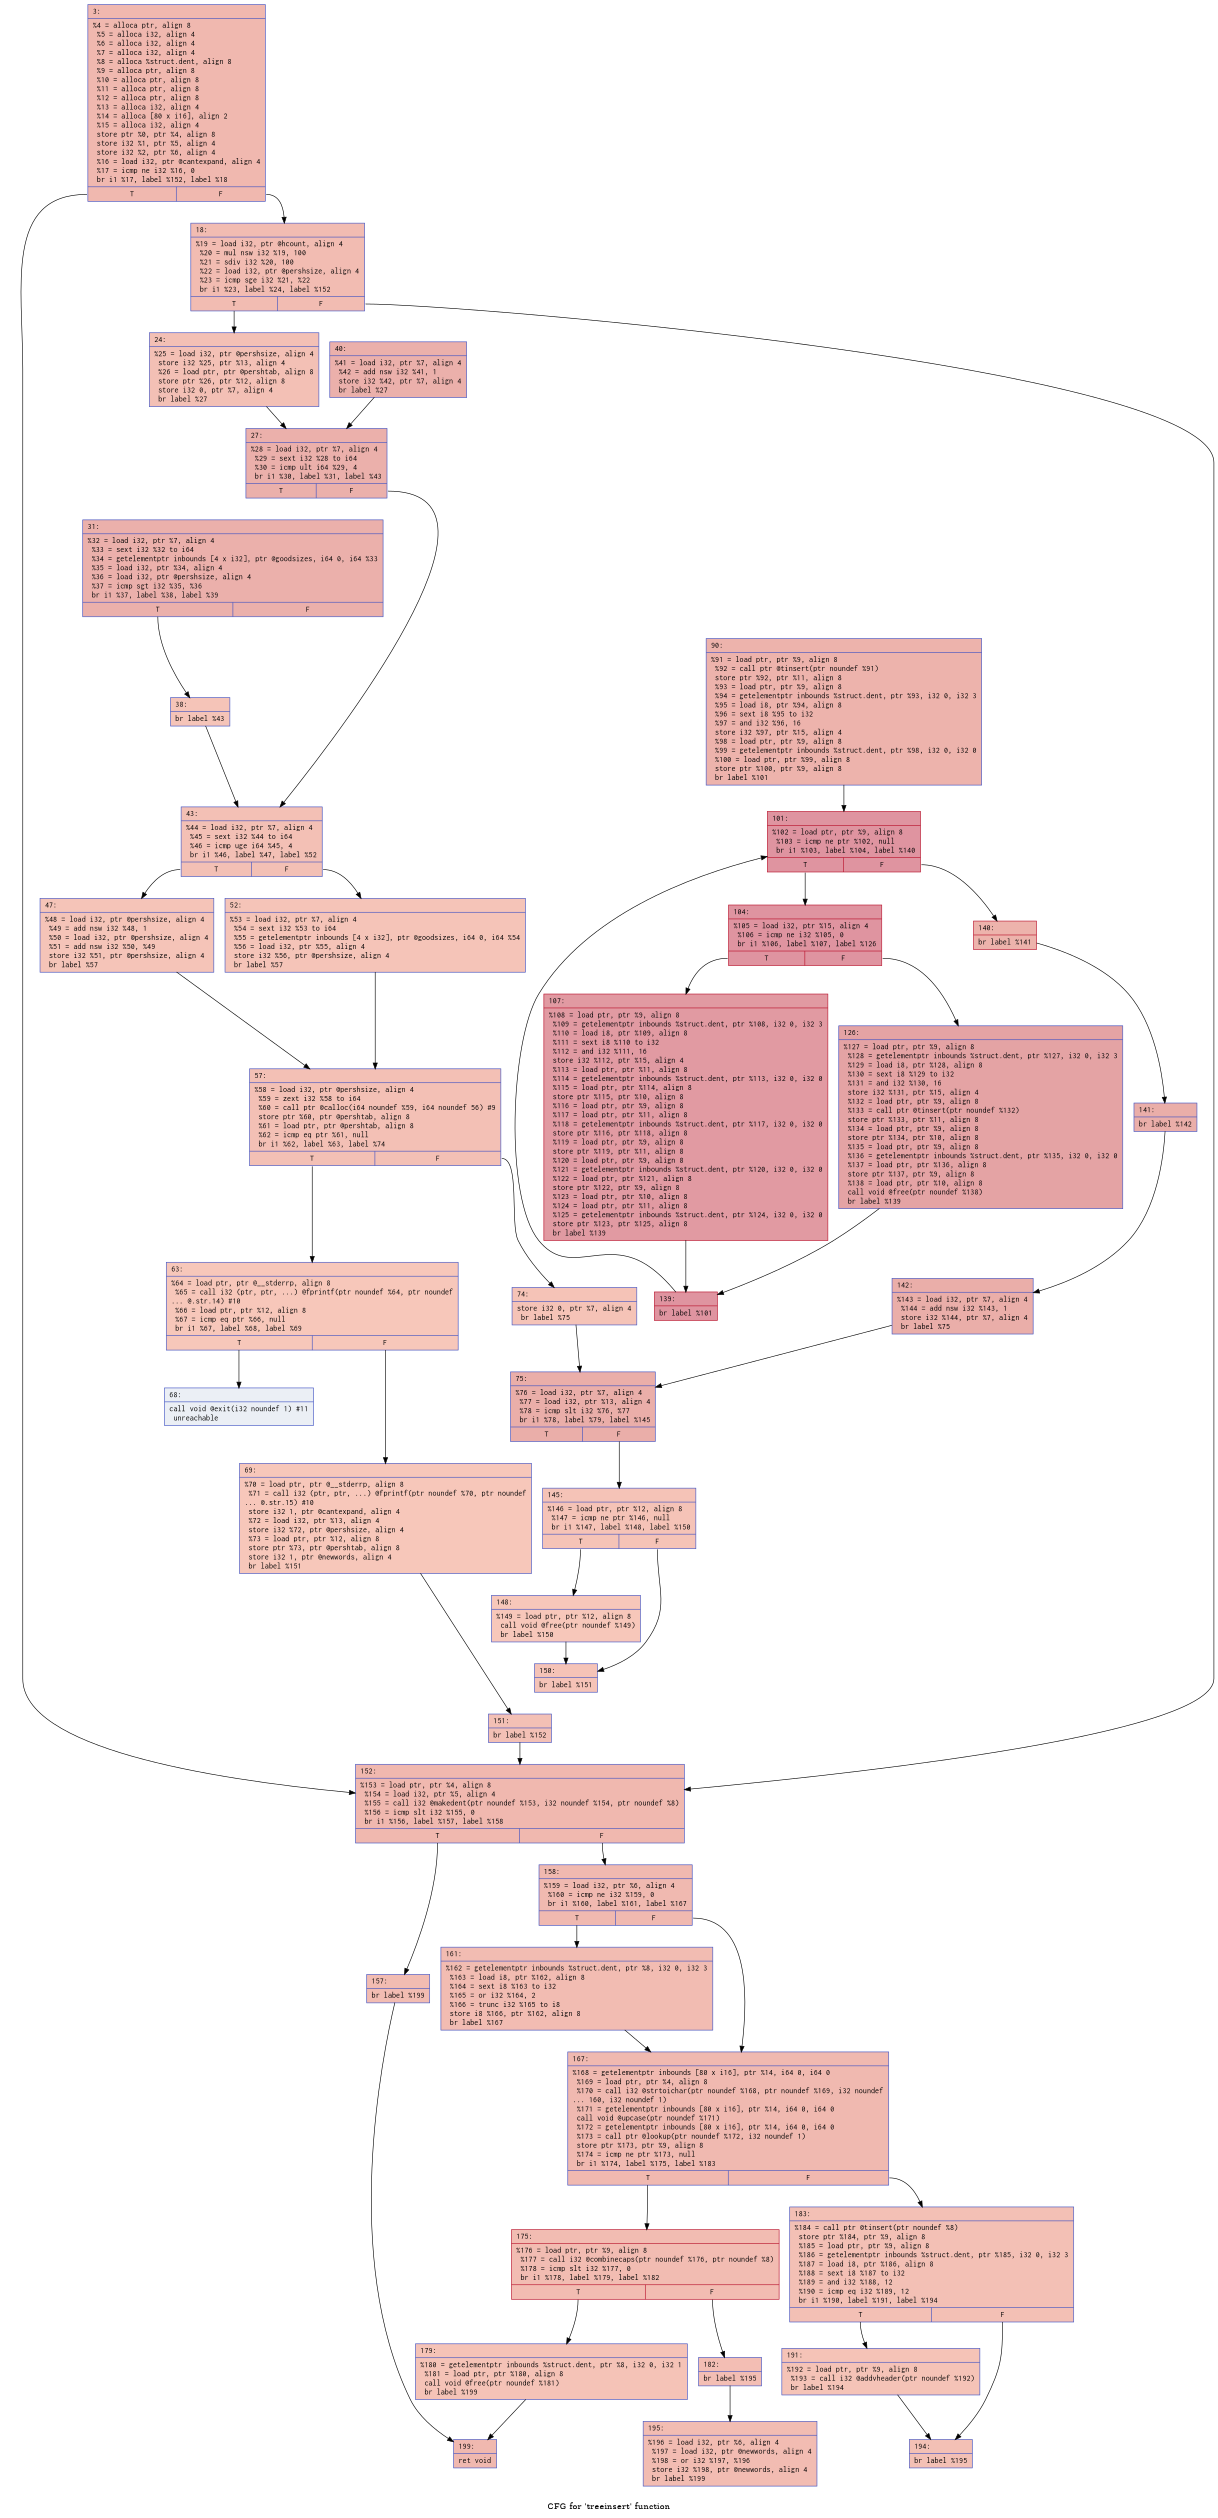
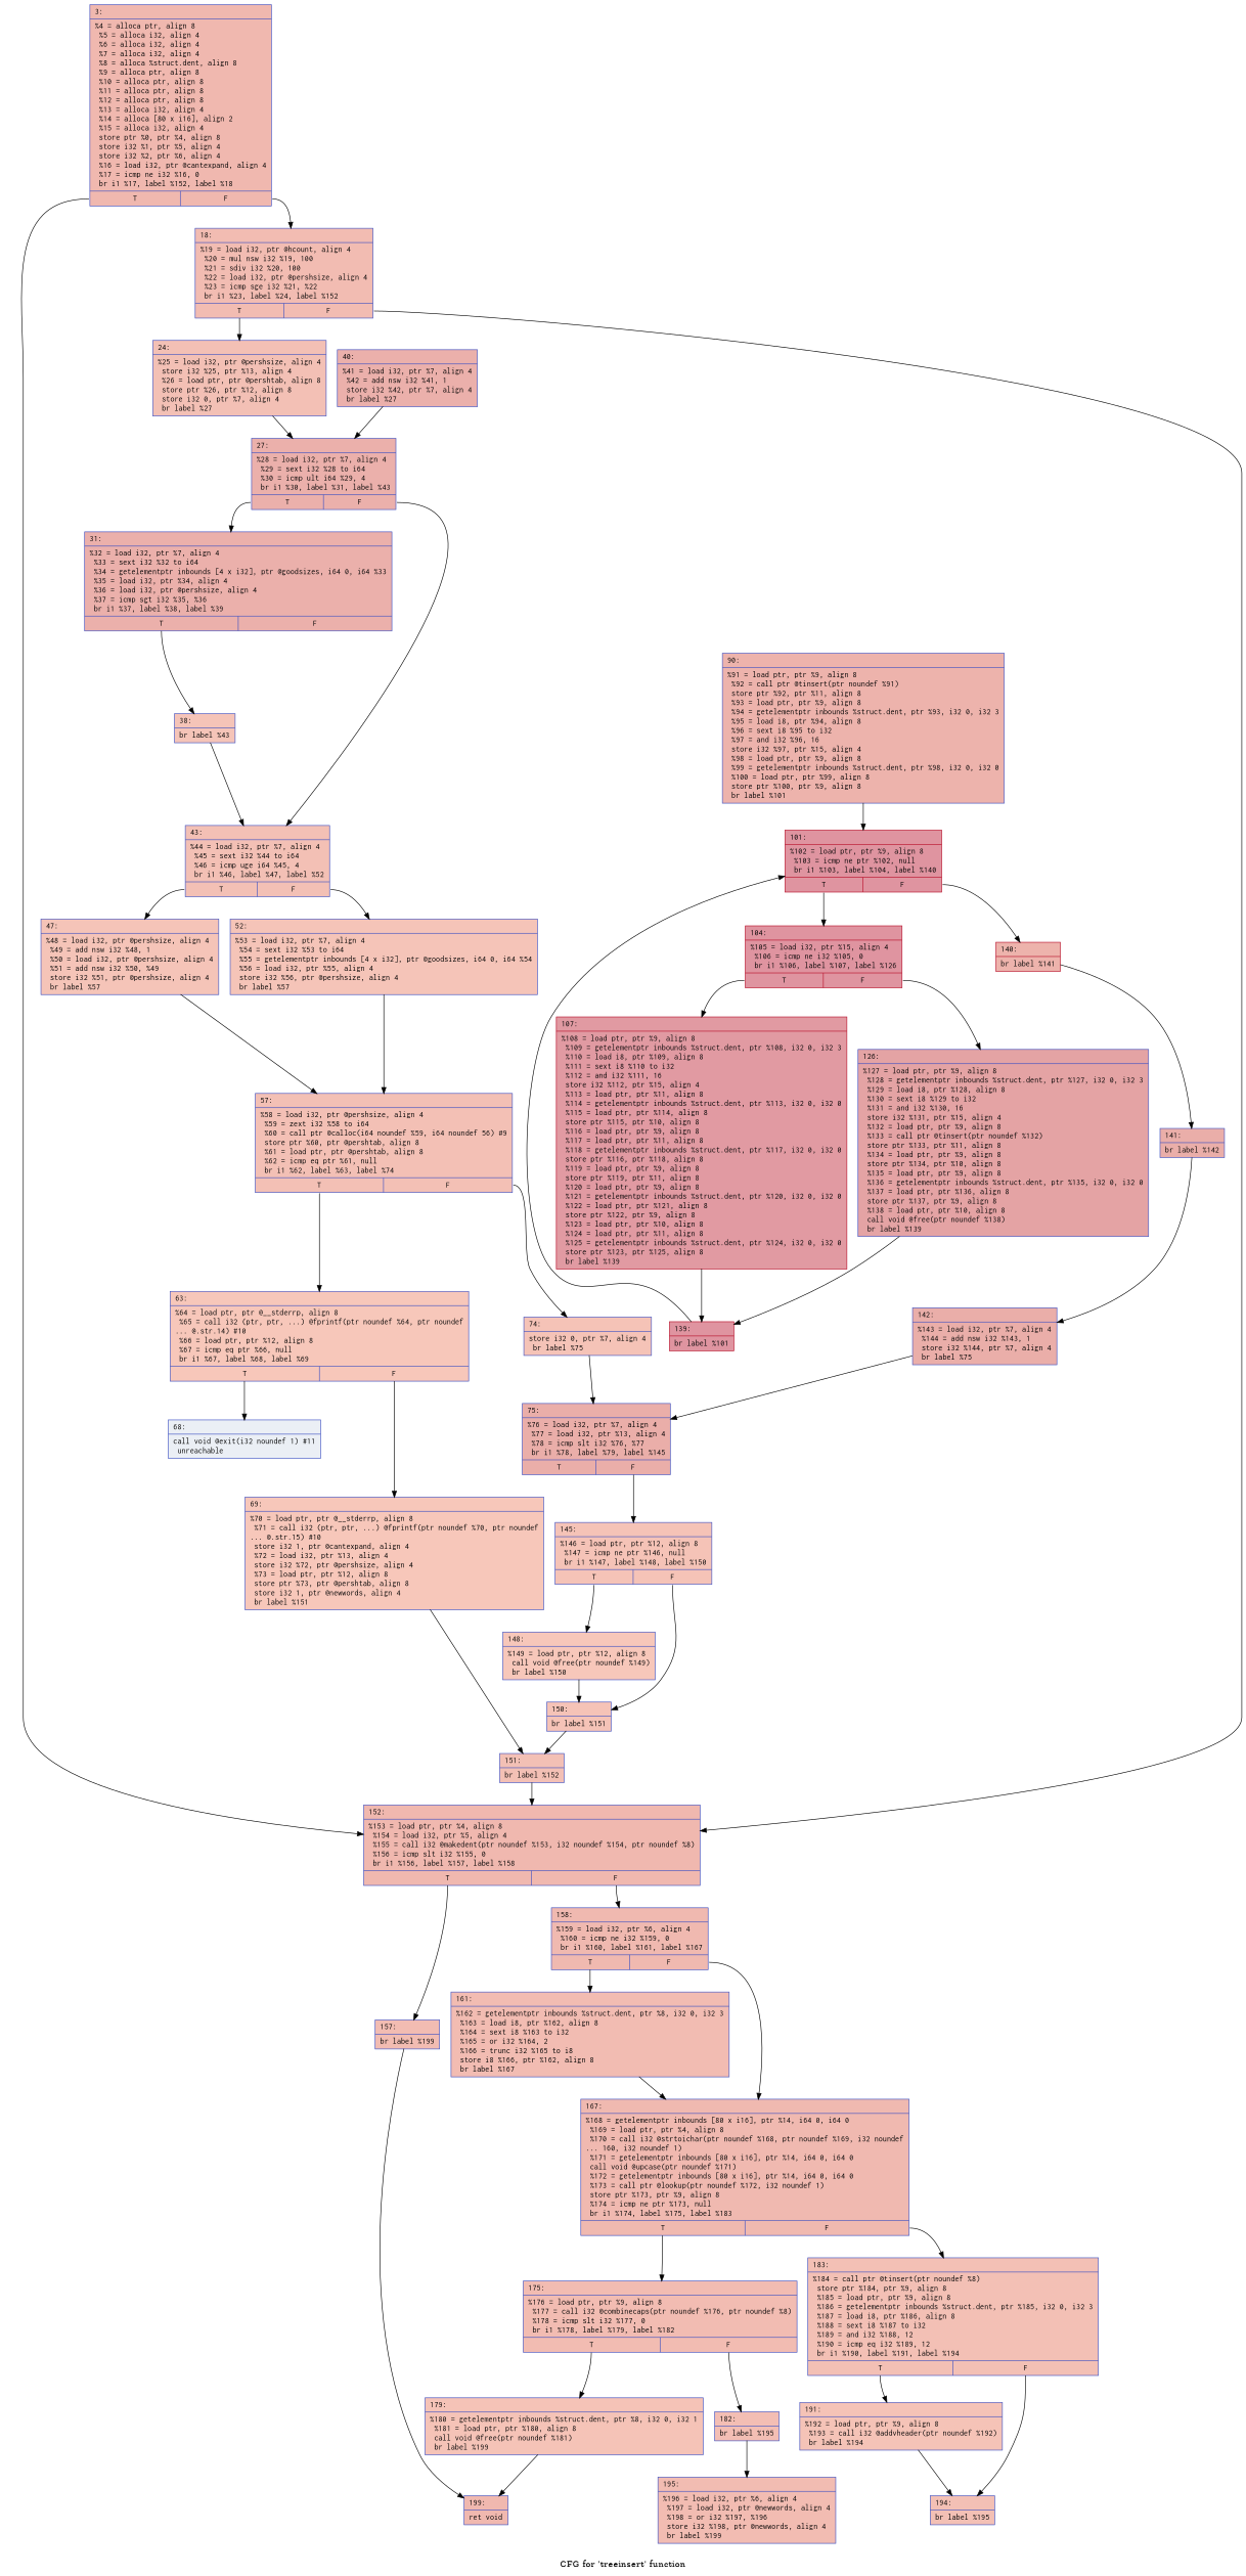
  digraph {
    label="CFG for 'treeinsert' function"
    node [color="#3d50c3ff" fillcolor="#e5705870" fontname=Courier shape=record style=filled]
    n1 [fillcolor="#dc5d4a70" label="{3:\l|  %4 = alloca ptr, align 8\l  %5 = alloca i32, align 4\l  %6 = alloca i32, align 4\l  %7 = alloca i32, align 4\l  %8 = alloca %struct.dent, align 8\l  %9 = alloca ptr, align 8\l  %10 = alloca ptr, align 8\l  %11 = alloca ptr, align 8\l  %12 = alloca ptr, align 8\l  %13 = alloca i32, align 4\l  %14 = alloca [80 x i16], align 2\l  %15 = alloca i32, align 4\l  store ptr %0, ptr %4, align 8\l  store i32 %1, ptr %5, align 4\l  store i32 %2, ptr %6, align 4\l  %16 = load i32, ptr @cantexpand, align 4\l  %17 = icmp ne i32 %16, 0\l  br i1 %17, label %152, label %18\l|{<s0>T|<s1>F}}"]
    n2 [fillcolor="#dc5d4a70" label="{152:\l|  %153 = load ptr, ptr %4, align 8\l  %154 = load i32, ptr %5, align 4\l  %155 = call i32 @makedent(ptr noundef %153, i32 noundef %154, ptr noundef %8)\l  %156 = icmp slt i32 %155, 0\l  br i1 %156, label %157, label %158\l|{<s0>T|<s1>F}}"]
    n3 [fillcolor="#e1675170" label="{18:\l|  %19 = load i32, ptr @hcount, align 4\l  %20 = mul nsw i32 %19, 100\l  %21 = sdiv i32 %20, 100\l  %22 = load i32, ptr @pershsize, align 4\l  %23 = icmp sge i32 %21, %22\l  br i1 %23, label %24, label %152\l|{<s0>T|<s1>F}}"]
    n4 [fillcolor="#e1675170" label="{157:\l|  br label %199\l}"]
    n5 [fillcolor="#de614d70" label="{158:\l|  %159 = load i32, ptr %6, align 4\l  %160 = icmp ne i32 %159, 0\l  br i1 %160, label %161, label %167\l|{<s0>T|<s1>F}}"]
    n6 [label="{24:\l|  %25 = load i32, ptr @pershsize, align 4\l  store i32 %25, ptr %13, align 4\l  %26 = load ptr, ptr @pershtab, align 8\l  store ptr %26, ptr %12, align 8\l  store i32 0, ptr %7, align 4\l  br label %27\l}"]
    n7 [fillcolor="#dc5d4a70" label="{199:\l|  ret void\l}"]
    n8 [fillcolor="#e1675170" label="{161:\l|  %162 = getelementptr inbounds %struct.dent, ptr %8, i32 0, i32 3\l  %163 = load i8, ptr %162, align 8\l  %164 = sext i8 %163 to i32\l  %165 = or i32 %164, 2\l  %166 = trunc i32 %165 to i8\l  store i8 %166, ptr %162, align 8\l  br label %167\l}"]
    n9 [fillcolor="#de614d70" label="{167:\l|  %168 = getelementptr inbounds [80 x i16], ptr %14, i64 0, i64 0\l  %169 = load ptr, ptr %4, align 8\l  %170 = call i32 @strtoichar(ptr noundef %168, ptr noundef %169, i32 noundef\l... 160, i32 noundef 1)\l  %171 = getelementptr inbounds [80 x i16], ptr %14, i64 0, i64 0\l  call void @upcase(ptr noundef %171)\l  %172 = getelementptr inbounds [80 x i16], ptr %14, i64 0, i64 0\l  %173 = call ptr @lookup(ptr noundef %172, i32 noundef 1)\l  store ptr %173, ptr %9, align 8\l  %174 = icmp ne ptr %173, null\l  br i1 %174, label %175, label %183\l|{<s0>T|<s1>F}}"]
    n10 [fillcolor="#d24b4070" label="{27:\l|  %28 = load i32, ptr %7, align 4\l  %29 = sext i32 %28 to i64\l  %30 = icmp ult i64 %29, 4\l  br i1 %30, label %31, label %43\l|{<s0>T|<s1>F}}"]
    n11 [fillcolor="#d24b4070" label="{31:\l|  %32 = load i32, ptr %7, align 4\l  %33 = sext i32 %32 to i64\l  %34 = getelementptr inbounds [4 x i32], ptr @goodsizes, i64 0, i64 %33\l  %35 = load i32, ptr %34, align 4\l  %36 = load i32, ptr @pershsize, align 4\l  %37 = icmp sgt i32 %35, %36\l  br i1 %37, label %38, label %39\l|{<s0>T|<s1>F}}"]
    n12 [label="{43:\l|  %44 = load i32, ptr %7, align 4\l  %45 = sext i32 %44 to i64\l  %46 = icmp uge i64 %45, 4\l  br i1 %46, label %47, label %52\l|{<s0>T|<s1>F}}"]
    n13 [fillcolor="#e97a5f70" label="{38:\l|  br label %43\l}"]
    n14 [fillcolor="#e97a5f70" label="{47:\l|  %48 = load i32, ptr @pershsize, align 4\l  %49 = add nsw i32 %48, 1\l  %50 = load i32, ptr @pershsize, align 4\l  %51 = add nsw i32 %50, %49\l  store i32 %51, ptr @pershsize, align 4\l  br label %57\l}"]
    n15 [fillcolor="#e97a5f70" label="{52:\l|  %53 = load i32, ptr %7, align 4\l  %54 = sext i32 %53 to i64\l  %55 = getelementptr inbounds [4 x i32], ptr @goodsizes, i64 0, i64 %54\l  %56 = load i32, ptr %55, align 4\l  store i32 %56, ptr @pershsize, align 4\l  br label %57\l}"]
    n16 [label="{57:\l|  %58 = load i32, ptr @pershsize, align 4\l  %59 = zext i32 %58 to i64\l  %60 = call ptr @calloc(i64 noundef %59, i64 noundef 56) #9\l  store ptr %60, ptr @pershtab, align 8\l  %61 = load ptr, ptr @pershtab, align 8\l  %62 = icmp eq ptr %61, null\l  br i1 %62, label %63, label %74\l|{<s0>T|<s1>F}}"]
    n17 [fillcolor="#d24b4070" label="{40:\l|  %41 = load i32, ptr %7, align 4\l  %42 = add nsw i32 %41, 1\l  store i32 %42, ptr %7, align 4\l  br label %27\l}"]
    n18 [fillcolor="#ec7f6370" label="{63:\l|  %64 = load ptr, ptr @__stderrp, align 8\l  %65 = call i32 (ptr, ptr, ...) @fprintf(ptr noundef %64, ptr noundef\l... @.str.14) #10\l  %66 = load ptr, ptr %12, align 8\l  %67 = icmp eq ptr %66, null\l  br i1 %67, label %68, label %69\l|{<s0>T|<s1>F}}"]
    n19 [fillcolor="#e8765c70" label="{74:\l|  store i32 0, ptr %7, align 4\l  br label %75\l}"]
    n20 [fillcolor="#d1dae970" label="{68:\l|  call void @exit(i32 noundef 1) #11\l  unreachable\l}"]
    n21 [fillcolor="#ec7f6370" label="{69:\l|  %70 = load ptr, ptr @__stderrp, align 8\l  %71 = call i32 (ptr, ptr, ...) @fprintf(ptr noundef %70, ptr noundef\l... @.str.15) #10\l  store i32 1, ptr @cantexpand, align 4\l  %72 = load i32, ptr %13, align 4\l  store i32 %72, ptr @pershsize, align 4\l  %73 = load ptr, ptr %12, align 8\l  store ptr %73, ptr @pershtab, align 8\l  store i32 1, ptr @newwords, align 4\l  br label %151\l}"]
    n22 [fillcolor="#d0473d70" label="{75:\l|  %76 = load i32, ptr %7, align 4\l  %77 = load i32, ptr %13, align 4\l  %78 = icmp slt i32 %76, %77\l  br i1 %78, label %79, label %145\l|{<s0>T|<s1>F}}"]
    n23 [label="{151:\l|  br label %152\l}"]
    n24 [fillcolor="#e8765c70" label="{145:\l|  %146 = load ptr, ptr %12, align 8\l  %147 = icmp ne ptr %146, null\l  br i1 %147, label %148, label %150\l|{<s0>T|<s1>F}}"]
    n25 [fillcolor="#ec7f6370" label="{148:\l|  %149 = load ptr, ptr %12, align 8\l  call void @free(ptr noundef %149)\l  br label %150\l}"]
    n26 [fillcolor="#e8765c70" label="{150:\l|  br label %151\l}"]
    n27 [fillcolor="#d6524470" label="{90:\l|  %91 = load ptr, ptr %9, align 8\l  %92 = call ptr @tinsert(ptr noundef %91)\l  store ptr %92, ptr %11, align 8\l  %93 = load ptr, ptr %9, align 8\l  %94 = getelementptr inbounds %struct.dent, ptr %93, i32 0, i32 3\l  %95 = load i8, ptr %94, align 8\l  %96 = sext i8 %95 to i32\l  %97 = and i32 %96, 16\l  store i32 %97, ptr %15, align 4\l  %98 = load ptr, ptr %9, align 8\l  %99 = getelementptr inbounds %struct.dent, ptr %98, i32 0, i32 0\l  %100 = load ptr, ptr %99, align 8\l  store ptr %100, ptr %9, align 8\l  br label %101\l}"]
    n28 [color="#b70d28ff" fillcolor="#b70d2870" label="{101:\l|  %102 = load ptr, ptr %9, align 8\l  %103 = icmp ne ptr %102, null\l  br i1 %103, label %104, label %140\l|{<s0>T|<s1>F}}"]
    n29 [fillcolor="#d0473d70" label="{141:\l|  br label %142\l}"]
    n30 [fillcolor="#d0473d70" label="{142:\l|  %143 = load i32, ptr %7, align 4\l  %144 = add nsw i32 %143, 1\l  store i32 %144, ptr %7, align 4\l  br label %75\l}"]
    n31 [color="#b70d28ff" fillcolor="#b70d2870" label="{104:\l|  %105 = load i32, ptr %15, align 4\l  %106 = icmp ne i32 %105, 0\l  br i1 %106, label %107, label %126\l|{<s0>T|<s1>F}}"]
    n32 [color="#b70d28ff" fillcolor="#d6524470" label="{140:\l|  br label %141\l}"]
    n33 [color="#b70d28ff" fillcolor="#bb1b2c70" label="{107:\l|  %108 = load ptr, ptr %9, align 8\l  %109 = getelementptr inbounds %struct.dent, ptr %108, i32 0, i32 3\l  %110 = load i8, ptr %109, align 8\l  %111 = sext i8 %110 to i32\l  %112 = and i32 %111, 16\l  store i32 %112, ptr %15, align 4\l  %113 = load ptr, ptr %11, align 8\l  %114 = getelementptr inbounds %struct.dent, ptr %113, i32 0, i32 0\l  %115 = load ptr, ptr %114, align 8\l  store ptr %115, ptr %10, align 8\l  %116 = load ptr, ptr %9, align 8\l  %117 = load ptr, ptr %11, align 8\l  %118 = getelementptr inbounds %struct.dent, ptr %117, i32 0, i32 0\l  store ptr %116, ptr %118, align 8\l  %119 = load ptr, ptr %9, align 8\l  store ptr %119, ptr %11, align 8\l  %120 = load ptr, ptr %9, align 8\l  %121 = getelementptr inbounds %struct.dent, ptr %120, i32 0, i32 0\l  %122 = load ptr, ptr %121, align 8\l  store ptr %122, ptr %9, align 8\l  %123 = load ptr, ptr %10, align 8\l  %124 = load ptr, ptr %11, align 8\l  %125 = getelementptr inbounds %struct.dent, ptr %124, i32 0, i32 0\l  store ptr %123, ptr %125, align 8\l  br label %139\l}"]
    n34 [fillcolor="#c32e3170" label="{126:\l|  %127 = load ptr, ptr %9, align 8\l  %128 = getelementptr inbounds %struct.dent, ptr %127, i32 0, i32 3\l  %129 = load i8, ptr %128, align 8\l  %130 = sext i8 %129 to i32\l  %131 = and i32 %130, 16\l  store i32 %131, ptr %15, align 4\l  %132 = load ptr, ptr %9, align 8\l  %133 = call ptr @tinsert(ptr noundef %132)\l  store ptr %133, ptr %11, align 8\l  %134 = load ptr, ptr %9, align 8\l  store ptr %134, ptr %10, align 8\l  %135 = load ptr, ptr %9, align 8\l  %136 = getelementptr inbounds %struct.dent, ptr %135, i32 0, i32 0\l  %137 = load ptr, ptr %136, align 8\l  store ptr %137, ptr %9, align 8\l  %138 = load ptr, ptr %10, align 8\l  call void @free(ptr noundef %138)\l  br label %139\l}"]
    n35 [color="#b70d28ff" fillcolor="#b70d2870" label="{139:\l|  br label %101\l}"]
-   n36 [color="#b70d28ff" fillcolor="#e1675170" label="{175:\l|  %176 = load ptr, ptr %9, align 8\l  %177 = call i32 @combinecaps(ptr noundef %176, ptr noundef %8)\l  %178 = icmp slt i32 %177, 0\l  br i1 %178, label %179, label %182\l|{<s0>T|<s1>F}}"]
+   n36 [fillcolor="#e1675170" label="{175:\l|  %176 = load ptr, ptr %9, align 8\l  %177 = call i32 @combinecaps(ptr noundef %176, ptr noundef %8)\l  %178 = icmp slt i32 %177, 0\l  br i1 %178, label %179, label %182\l|{<s0>T|<s1>F}}"]
    n37 [label="{183:\l|  %184 = call ptr @tinsert(ptr noundef %8)\l  store ptr %184, ptr %9, align 8\l  %185 = load ptr, ptr %9, align 8\l  %186 = getelementptr inbounds %struct.dent, ptr %185, i32 0, i32 3\l  %187 = load i8, ptr %186, align 8\l  %188 = sext i8 %187 to i32\l  %189 = and i32 %188, 12\l  %190 = icmp eq i32 %189, 12\l  br i1 %190, label %191, label %194\l|{<s0>T|<s1>F}}"]
    n38 [fillcolor="#e8765c70" label="{179:\l|  %180 = getelementptr inbounds %struct.dent, ptr %8, i32 0, i32 1\l  %181 = load ptr, ptr %180, align 8\l  call void @free(ptr noundef %181)\l  br label %199\l}"]
    n39 [fillcolor="#e36c5570" label="{182:\l|  br label %195\l}"]
    n40 [fillcolor="#e8765c70" label="{191:\l|  %192 = load ptr, ptr %9, align 8\l  %193 = call i32 @addvheader(ptr noundef %192)\l  br label %194\l}"]
    n41 [label="{194:\l|  br label %195\l}"]
    n42 [fillcolor="#e1675170" label="{195:\l|  %196 = load i32, ptr %6, align 4\l  %197 = load i32, ptr @newwords, align 4\l  %198 = or i32 %197, %196\l  store i32 %198, ptr @newwords, align 4\l  br label %199\l}"]
    n1 -> n2 [tailport=s0]
    n1 -> n3 [tailport=s1]
    n2 -> n4 [tailport=s0]
    n2 -> n5 [tailport=s1]
    n3 -> n2 [tailport=s1]
    n3 -> n6 [tailport=s0]
    n4 -> n7
    n5 -> n8 [tailport=s0]
    n5 -> n9 [tailport=s1]
    n6 -> n10
    n8 -> n9
    n9 -> n36 [tailport=s0]
    n9 -> n37 [tailport=s1]
+   n10 -> n11 [tailport=s0]
    n10 -> n12 [tailport=s1]
    n11 -> n13 [tailport=s0]
    n12 -> n14 [tailport=s0]
    n12 -> n15 [tailport=s1]
    n13 -> n12
    n14 -> n16
    n15 -> n16
    n16 -> n18 [tailport=s0]
    n16 -> n19 [tailport=s1]
    n17 -> n10
    n18 -> n20 [tailport=s0]
    n18 -> n21 [tailport=s1]
    n19 -> n22
    n21 -> n23
    n22 -> n24 [tailport=s1]
    n23 -> n2
    n24 -> n25 [tailport=s0]
    n24 -> n26 [tailport=s1]
    n25 -> n26
+   n26 -> n23
    n27 -> n28
    n28 -> n31 [tailport=s0]
    n28 -> n32 [tailport=s1]
    n29 -> n30
    n30 -> n22
    n31 -> n33 [tailport=s0]
    n31 -> n34 [tailport=s1]
    n32 -> n29
    n33 -> n35
    n34 -> n35
    n35 -> n28
    n36 -> n38 [tailport=s0]
    n36 -> n39 [tailport=s1]
    n37 -> n40 [tailport=s0]
    n37 -> n41 [tailport=s1]
    n38 -> n7
    n39 -> n42
    n40 -> n41
  }
